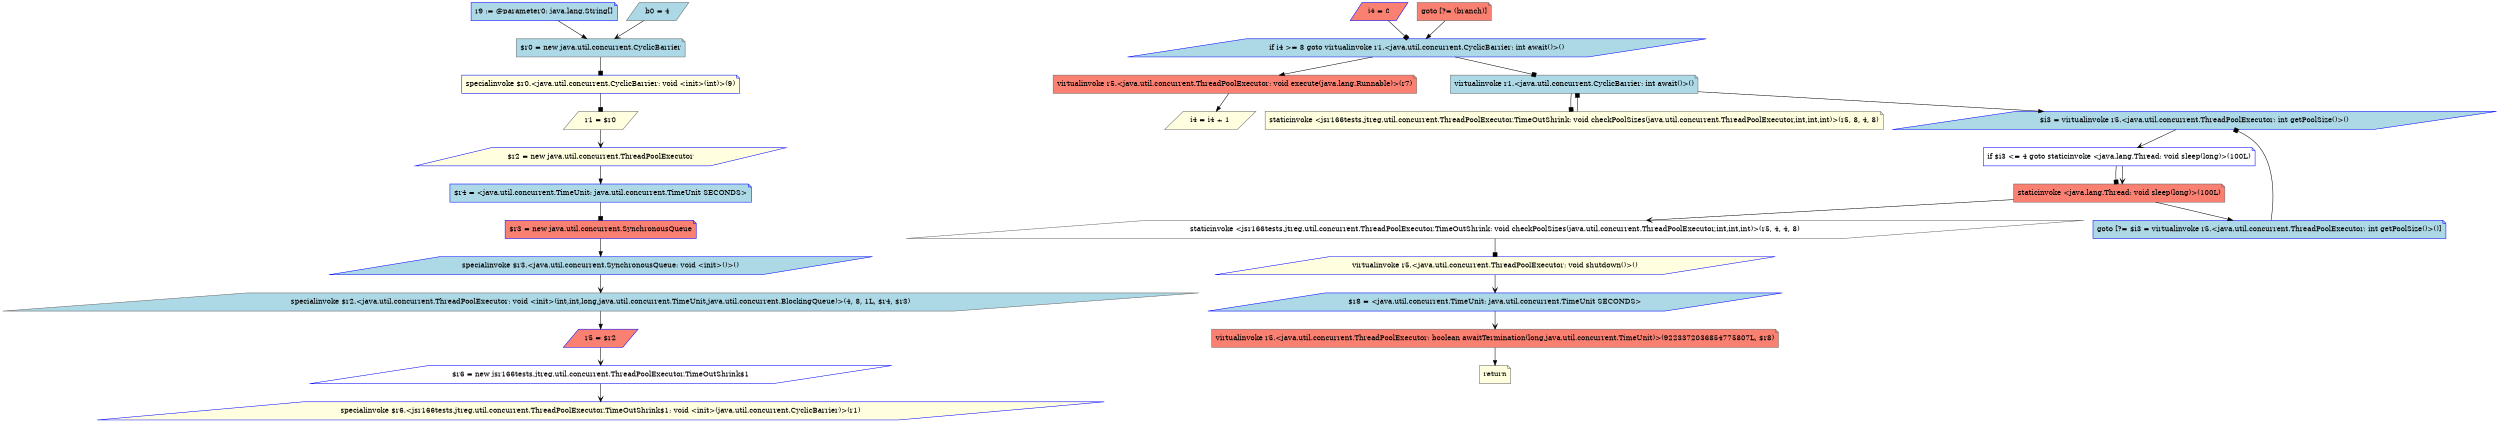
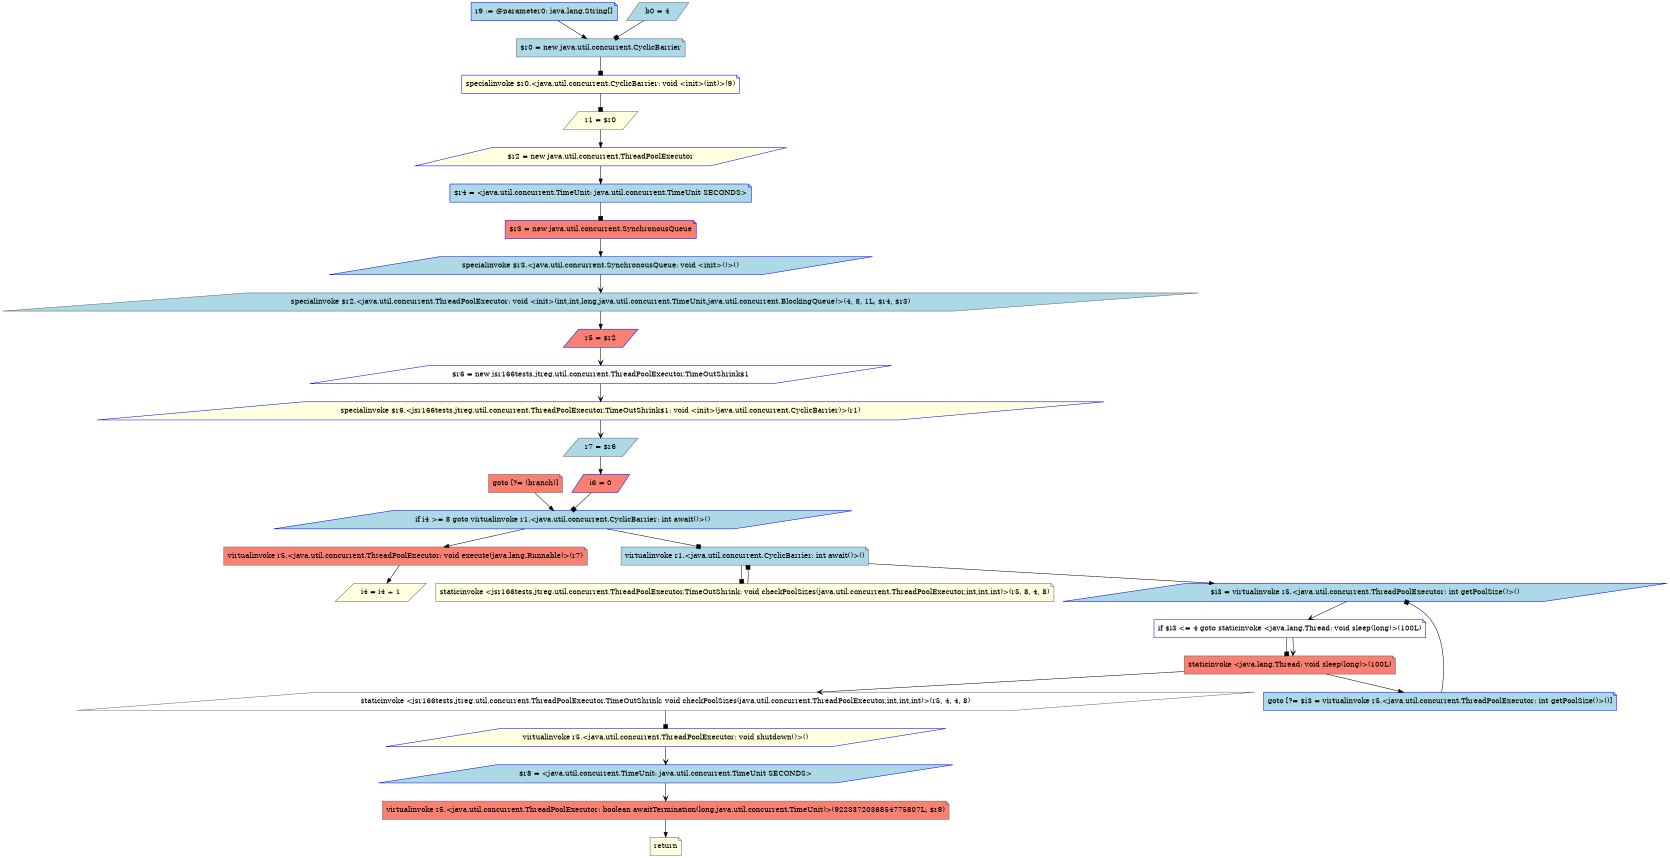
  digraph {
    node [color=blue fillcolor=lightblue shape=parallelogram style=filled]
    edge [arrowhead=box]
    "$r0 = new java.util.concurrent.CyclicBarrier" [color=gray40 shape=note]
    "r9 := @parameter0: java.lang.String[]" [shape=note]
    "b0 = 4" [color=gray40]
    "specialinvoke $r0.<java.util.concurrent.CyclicBarrier: void <init>(int)>(9)" [fillcolor=lightyellow shape=note]
    "r1 = $r0" [color=gray40 fillcolor=lightyellow]
    "$r2 = new java.util.concurrent.ThreadPoolExecutor" [fillcolor=lightyellow]
    "$r4 = <java.util.concurrent.TimeUnit: java.util.concurrent.TimeUnit SECONDS>" [shape=note]
    "$r3 = new java.util.concurrent.SynchronousQueue" [fillcolor=salmon shape=note]
    "specialinvoke $r3.<java.util.concurrent.SynchronousQueue: void <init>()>()"
    "specialinvoke $r2.<java.util.concurrent.ThreadPoolExecutor: void <init>(int,int,long,java.util.concurrent.TimeUnit,java.util.concurrent.BlockingQueue)>(4, 8, 1L, $r4, $r3)" [color=gray40]
    "r5 = $r2" [fillcolor=salmon]
    "$r6 = new jsr166tests.jtreg.util.concurrent.ThreadPoolExecutor.TimeOutShrink$1" [fillcolor=white]
    "specialinvoke $r6.<jsr166tests.jtreg.util.concurrent.ThreadPoolExecutor.TimeOutShrink$1: void <init>(java.util.concurrent.CyclicBarrier)>(r1)" [fillcolor=lightyellow]
-   "i4 = 0" [fillcolor=salmon]
+   "r7 = $r6" [color=gray40]
+   "i4 = 0" [fillcolor=salmon label="i6 = 0"]
    "if i4 >= 8 goto virtualinvoke r1.<java.util.concurrent.CyclicBarrier: int await()>()"
    "virtualinvoke r5.<java.util.concurrent.ThreadPoolExecutor: void execute(java.lang.Runnable)>(r7)" [color=gray40 fillcolor=salmon shape=note]
    "virtualinvoke r1.<java.util.concurrent.CyclicBarrier: int await()>()" [color=gray40 shape=note]
    "i4 = i4 + 1" [color=gray40 fillcolor=lightyellow]
    "staticinvoke <jsr166tests.jtreg.util.concurrent.ThreadPoolExecutor.TimeOutShrink: void checkPoolSizes(java.util.concurrent.ThreadPoolExecutor,int,int,int)>(r5, 8, 4, 8)" [color=gray40 fillcolor=lightyellow shape=note]
    "$i3 = virtualinvoke r5.<java.util.concurrent.ThreadPoolExecutor: int getPoolSize()>()"
    "goto [?= (branch)]" [color=gray40 fillcolor=salmon shape=note]
    "if $i3 <= 4 goto staticinvoke <java.lang.Thread: void sleep(long)>(100L)" [fillcolor=white shape=note]
    "staticinvoke <java.lang.Thread: void sleep(long)>(100L)" [color=gray40 fillcolor=salmon shape=note]
    "goto [?= $i3 = virtualinvoke r5.<java.util.concurrent.ThreadPoolExecutor: int getPoolSize()>()]" [shape=note]
    "staticinvoke <jsr166tests.jtreg.util.concurrent.ThreadPoolExecutor.TimeOutShrink: void checkPoolSizes(java.util.concurrent.ThreadPoolExecutor,int,int,int)>(r5, 4, 4, 8)" [color=gray40 fillcolor=white]
    "virtualinvoke r5.<java.util.concurrent.ThreadPoolExecutor: void shutdown()>()" [fillcolor=lightyellow]
    "$r8 = <java.util.concurrent.TimeUnit: java.util.concurrent.TimeUnit SECONDS>"
    "virtualinvoke r5.<java.util.concurrent.ThreadPoolExecutor: boolean awaitTermination(long,java.util.concurrent.TimeUnit)>(9223372036854775807L, $r8)" [color=gray40 fillcolor=salmon shape=note]
    return [color=gray40 fillcolor=lightyellow shape=note]
    "$r0 = new java.util.concurrent.CyclicBarrier" -> "specialinvoke $r0.<java.util.concurrent.CyclicBarrier: void <init>(int)>(9)"
    "r9 := @parameter0: java.lang.String[]" -> "$r0 = new java.util.concurrent.CyclicBarrier" [arrowhead=normal]
-   "b0 = 4" -> "$r0 = new java.util.concurrent.CyclicBarrier" [arrowhead=vee]
+   "b0 = 4" -> "$r0 = new java.util.concurrent.CyclicBarrier"
    "specialinvoke $r0.<java.util.concurrent.CyclicBarrier: void <init>(int)>(9)" -> "r1 = $r0"
-   "r1 = $r0" -> "$r2 = new java.util.concurrent.ThreadPoolExecutor" [arrowhead=vee]
+   "r1 = $r0" -> "$r2 = new java.util.concurrent.ThreadPoolExecutor" [arrowhead=normal]
    "$r2 = new java.util.concurrent.ThreadPoolExecutor" -> "$r4 = <java.util.concurrent.TimeUnit: java.util.concurrent.TimeUnit SECONDS>" [arrowhead=normal]
    "$r4 = <java.util.concurrent.TimeUnit: java.util.concurrent.TimeUnit SECONDS>" -> "$r3 = new java.util.concurrent.SynchronousQueue"
    "$r3 = new java.util.concurrent.SynchronousQueue" -> "specialinvoke $r3.<java.util.concurrent.SynchronousQueue: void <init>()>()" [arrowhead=normal]
    "specialinvoke $r3.<java.util.concurrent.SynchronousQueue: void <init>()>()" -> "specialinvoke $r2.<java.util.concurrent.ThreadPoolExecutor: void <init>(int,int,long,java.util.concurrent.TimeUnit,java.util.concurrent.BlockingQueue)>(4, 8, 1L, $r4, $r3)" [arrowhead=vee]
    "specialinvoke $r2.<java.util.concurrent.ThreadPoolExecutor: void <init>(int,int,long,java.util.concurrent.TimeUnit,java.util.concurrent.BlockingQueue)>(4, 8, 1L, $r4, $r3)" -> "r5 = $r2" [arrowhead=normal]
    "r5 = $r2" -> "$r6 = new jsr166tests.jtreg.util.concurrent.ThreadPoolExecutor.TimeOutShrink$1" [arrowhead=vee]
    "$r6 = new jsr166tests.jtreg.util.concurrent.ThreadPoolExecutor.TimeOutShrink$1" -> "specialinvoke $r6.<jsr166tests.jtreg.util.concurrent.ThreadPoolExecutor.TimeOutShrink$1: void <init>(java.util.concurrent.CyclicBarrier)>(r1)" [arrowhead=vee]
+   "specialinvoke $r6.<jsr166tests.jtreg.util.concurrent.ThreadPoolExecutor.TimeOutShrink$1: void <init>(java.util.concurrent.CyclicBarrier)>(r1)" -> "r7 = $r6" [arrowhead=vee]
+   "r7 = $r6" -> "i4 = 0" [arrowhead=normal]
    "i4 = 0" -> "if i4 >= 8 goto virtualinvoke r1.<java.util.concurrent.CyclicBarrier: int await()>()"
    "if i4 >= 8 goto virtualinvoke r1.<java.util.concurrent.CyclicBarrier: int await()>()" -> "virtualinvoke r5.<java.util.concurrent.ThreadPoolExecutor: void execute(java.lang.Runnable)>(r7)" [arrowhead=normal]
    "if i4 >= 8 goto virtualinvoke r1.<java.util.concurrent.CyclicBarrier: int await()>()" -> "virtualinvoke r1.<java.util.concurrent.CyclicBarrier: int await()>()"
    "virtualinvoke r5.<java.util.concurrent.ThreadPoolExecutor: void execute(java.lang.Runnable)>(r7)" -> "i4 = i4 + 1" [arrowhead=normal]
    "virtualinvoke r1.<java.util.concurrent.CyclicBarrier: int await()>()" -> "staticinvoke <jsr166tests.jtreg.util.concurrent.ThreadPoolExecutor.TimeOutShrink: void checkPoolSizes(java.util.concurrent.ThreadPoolExecutor,int,int,int)>(r5, 8, 4, 8)"
    "virtualinvoke r1.<java.util.concurrent.CyclicBarrier: int await()>()" -> "$i3 = virtualinvoke r5.<java.util.concurrent.ThreadPoolExecutor: int getPoolSize()>()" [arrowhead=normal]
    "staticinvoke <jsr166tests.jtreg.util.concurrent.ThreadPoolExecutor.TimeOutShrink: void checkPoolSizes(java.util.concurrent.ThreadPoolExecutor,int,int,int)>(r5, 8, 4, 8)" -> "virtualinvoke r1.<java.util.concurrent.CyclicBarrier: int await()>()"
    "$i3 = virtualinvoke r5.<java.util.concurrent.ThreadPoolExecutor: int getPoolSize()>()" -> "if $i3 <= 4 goto staticinvoke <java.lang.Thread: void sleep(long)>(100L)" [arrowhead=vee]
    "goto [?= (branch)]" -> "if i4 >= 8 goto virtualinvoke r1.<java.util.concurrent.CyclicBarrier: int await()>()" [arrowhead=normal]
    "if $i3 <= 4 goto staticinvoke <java.lang.Thread: void sleep(long)>(100L)" -> "staticinvoke <java.lang.Thread: void sleep(long)>(100L)"
    "if $i3 <= 4 goto staticinvoke <java.lang.Thread: void sleep(long)>(100L)" -> "staticinvoke <java.lang.Thread: void sleep(long)>(100L)" [arrowhead=vee]
    "staticinvoke <java.lang.Thread: void sleep(long)>(100L)" -> "goto [?= $i3 = virtualinvoke r5.<java.util.concurrent.ThreadPoolExecutor: int getPoolSize()>()]" [arrowhead=normal]
    "staticinvoke <java.lang.Thread: void sleep(long)>(100L)" -> "staticinvoke <jsr166tests.jtreg.util.concurrent.ThreadPoolExecutor.TimeOutShrink: void checkPoolSizes(java.util.concurrent.ThreadPoolExecutor,int,int,int)>(r5, 4, 4, 8)" [arrowhead=vee]
    "goto [?= $i3 = virtualinvoke r5.<java.util.concurrent.ThreadPoolExecutor: int getPoolSize()>()]" -> "$i3 = virtualinvoke r5.<java.util.concurrent.ThreadPoolExecutor: int getPoolSize()>()"
    "staticinvoke <jsr166tests.jtreg.util.concurrent.ThreadPoolExecutor.TimeOutShrink: void checkPoolSizes(java.util.concurrent.ThreadPoolExecutor,int,int,int)>(r5, 4, 4, 8)" -> "virtualinvoke r5.<java.util.concurrent.ThreadPoolExecutor: void shutdown()>()"
    "virtualinvoke r5.<java.util.concurrent.ThreadPoolExecutor: void shutdown()>()" -> "$r8 = <java.util.concurrent.TimeUnit: java.util.concurrent.TimeUnit SECONDS>" [arrowhead=vee]
    "$r8 = <java.util.concurrent.TimeUnit: java.util.concurrent.TimeUnit SECONDS>" -> "virtualinvoke r5.<java.util.concurrent.ThreadPoolExecutor: boolean awaitTermination(long,java.util.concurrent.TimeUnit)>(9223372036854775807L, $r8)" [arrowhead=vee]
    "virtualinvoke r5.<java.util.concurrent.ThreadPoolExecutor: boolean awaitTermination(long,java.util.concurrent.TimeUnit)>(9223372036854775807L, $r8)" -> return [arrowhead=normal]
  }
